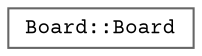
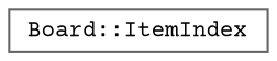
  digraph {
    rankdir=LR
    fontname="Courier Prime"
-   n1 [color=grey40 fillcolor=white fontname="Courier Prime" fontsize=10 height=0.2 label="Board::Board" shape=box style=filled width=0.4]
+   n1 [color=grey40 fillcolor=white fontname="Courier Prime" fontsize=10 height=0.2 label="Board::ItemIndex" shape=box style=filled width=0.4]
  }
